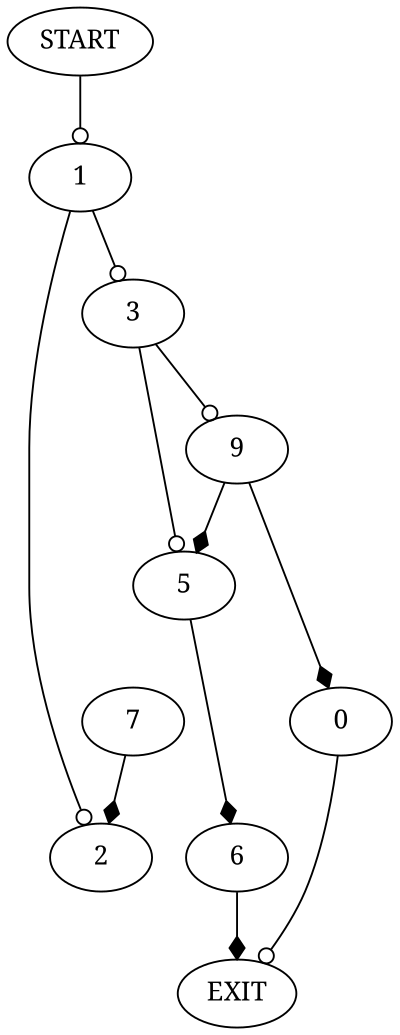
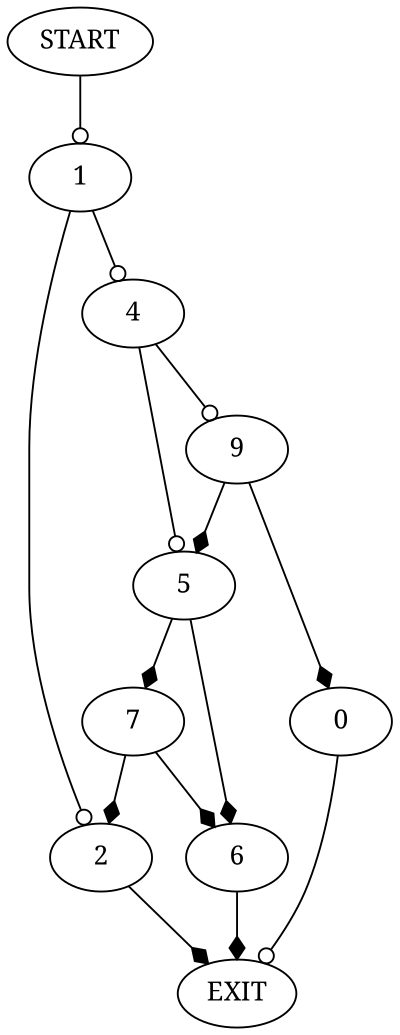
  digraph {
    fontname="Noto Serif"
    node [fontname="Noto Serif"]
    edge [arrowhead=diamond fontname="Noto Serif"]
    n1 [label=START]
    1
    2
-   3
+   3 [label=4]
    n5 [label=EXIT]
    n6 [label=9]
    5
    n8 [label=0]
    6
    7
    n1 -> 1 [arrowhead=odot]
    1 -> 2 [arrowhead=odot]
    1 -> 3 [arrowhead=odot]
+   2 -> n5
    3 -> n6 [arrowhead=odot]
    3 -> 5 [arrowhead=odot]
    n6 -> 5
    n6 -> n8
    5 -> 6
+   5 -> 7
    n8 -> n5 [arrowhead=odot]
    6 -> n5
    7 -> 2
+   7 -> 6
  }
